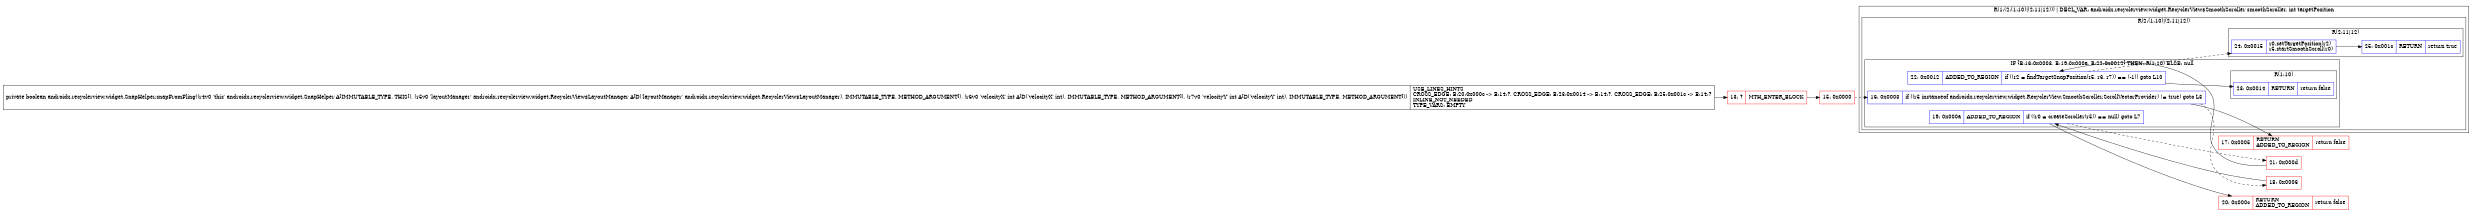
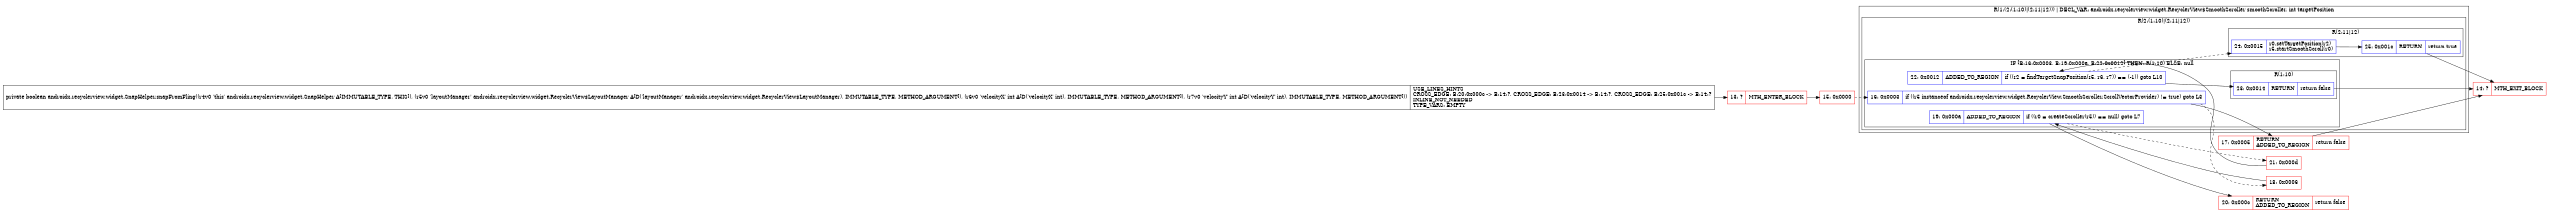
  digraph {
    fontname="DejaVu Serif"
    rankdir=LR
    node [color=red fontname="DejaVu Serif" shape=record]
    edge [fontname="DejaVu Serif"]
    n1 [color=blue label="{23\:\ 0x0014|RETURN\l|return false\l}"]
    n2 [color=blue label="{16\:\ 0x0003|if ((r5 instanceof androidx.recyclerview.widget.RecyclerView.SmoothScroller.ScrollVectorProvider) != true) goto L3\l}"]
    n3 [color=blue label="{19\:\ 0x000a|ADDED_TO_REGION\l|if ((r0 = createScroller(r5)) == null) goto L7\l}"]
    n4 [color=blue label="{22\:\ 0x0012|ADDED_TO_REGION\l|if ((r2 = findTargetSnapPosition(r5, r6, r7)) == (\-1)) goto L10\l}"]
    n5 [color=blue label="{24\:\ 0x0015|r0.setTargetPosition(r2)\lr5.startSmoothScroll(r0)\l}"]
    n6 [color=blue label="{25\:\ 0x001c|RETURN\l|return true\l}"]
+   n7 [label="{14\:\ ?|MTH_EXIT_BLOCK\l}"]
    n8 [label="{17\:\ 0x0005|RETURN\lADDED_TO_REGION\l|return false\l}"]
    n9 [label="{18\:\ 0x0006}"]
    n10 [label="{20\:\ 0x000c|RETURN\lADDED_TO_REGION\l|return false\l}"]
    n11 [label="{21\:\ 0x000d}"]
    n12 [label="{13\:\ ?|MTH_ENTER_BLOCK\l}"]
    n13 [label="{15\:\ 0x0000}"]
    n14 [label="{private boolean androidx.recyclerview.widget.SnapHelper.snapFromFling((r4v0 'this' androidx.recyclerview.widget.SnapHelper A[IMMUTABLE_TYPE, THIS]), (r5v0 'layoutManager' androidx.recyclerview.widget.RecyclerView$LayoutManager A[D('layoutManager' androidx.recyclerview.widget.RecyclerView$LayoutManager), IMMUTABLE_TYPE, METHOD_ARGUMENT]), (r6v0 'velocityX' int A[D('velocityX' int), IMMUTABLE_TYPE, METHOD_ARGUMENT]), (r7v0 'velocityY' int A[D('velocityY' int), IMMUTABLE_TYPE, METHOD_ARGUMENT]))  | USE_LINES_HINTS\lCROSS_EDGE: B:20:0x000c \-\> B:14:?, CROSS_EDGE: B:23:0x0014 \-\> B:14:?, CROSS_EDGE: B:25:0x001c \-\> B:14:?\lINLINE_NOT_NEEDED\lTYPE_VARS: EMPTY\l}" color=""]
    subgraph cluster_1 {
      label="R(1:(2:(1:10)|(2:11|12))) | DECL_VAR: androidx.recyclerview.widget.RecyclerView$SmoothScroller smoothScroller, int targetPosition\l"
      subgraph cluster_2 {
        label="R(2:(1:10)|(2:11|12))"
        subgraph cluster_3 {
          label="IF [B:16:0x0003, B:19:0x000a, B:22:0x0012] THEN: R(1:10) ELSE: null"
          n2
          n3
          n4
          subgraph cluster_4 {
            label="R(1:10)"
            n1
          }
        }
        subgraph cluster_5 {
          label="R(2:11|12)"
          n5
          n6
        }
      }
    }
+   n1 -> n7
    n2 -> n8
    n2 -> n9 [style=dashed]
    n3 -> n10
    n3 -> n11 [style=dashed]
    n4 -> n1
    n4 -> n5 [style=dashed]
    n5 -> n6
+   n6 -> n7
+   n8 -> n7
    n9 -> n3
    n11 -> n4
    n12 -> n13
    n13 -> n2 [style=dashed]
    n14 -> n12
  }
